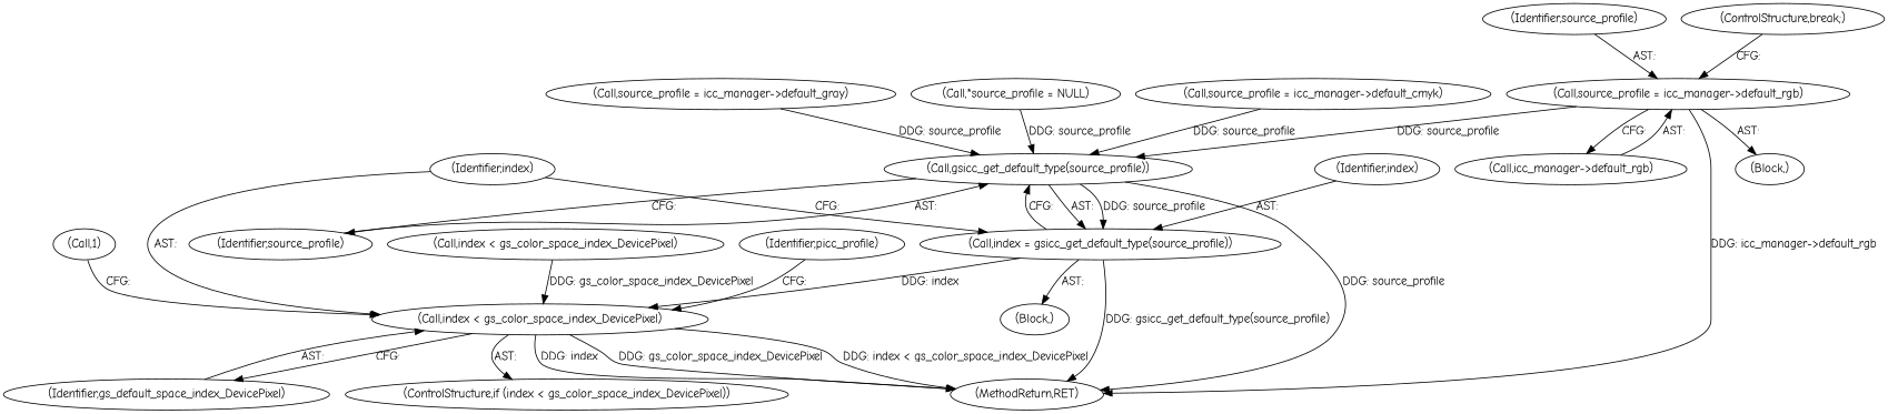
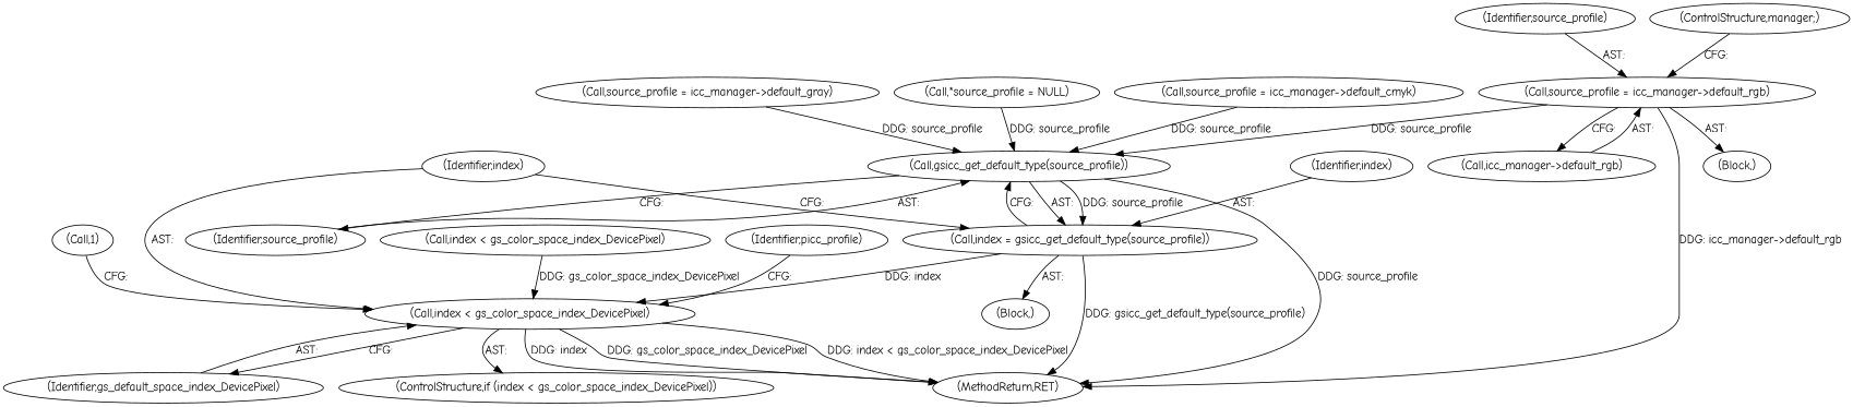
  digraph {
    fontname="Comic Neue"
    node [fontname="Comic Neue"]
    edge [fontname="Comic Neue"]
    n1 [label="(Call,source_profile = icc_manager->default_rgb)"]
    n2 [label="(Call,gsicc_get_default_type(source_profile))"]
    n3 [label="(Block,)"]
    n4 [label="(MethodReturn,RET)"]
    n5 [label="(Call,icc_manager->default_rgb)"]
    n6 [label="(Call,index = gsicc_get_default_type(source_profile))"]
    n7 [label="(Identifier,source_profile)"]
    n8 [label="(Call,index < gs_color_space_index_DevicePixel)"]
    n9 [label="(Block,)"]
    n10 [label="(ControlStructure,if (index < gs_color_space_index_DevicePixel))"]
    n11 [label="(Identifier,gs_default_space_index_DevicePixel)"]
    n12 [label="(Identifier,source_profile)"]
    n13 [label="(Call,source_profile = icc_manager->default_gray)"]
-   n14 [label="(ControlStructure,break;)"]
+   n14 [label="(ControlStructure,manager;)"]
    n15 [label="(Identifier,index)"]
    n16 [label="(Call,*source_profile = NULL)"]
    n17 [label="(Call,source_profile = icc_manager->default_cmyk)"]
    n18 [label="(Identifier,picc_profile)"]
    n19 [label="(Call,1)"]
    n20 [label="(Identifier,index)"]
    n21 [label="(Call,index < gs_color_space_index_DevicePixel)"]
    n1 -> n2 [label="DDG: source_profile"]
    n1 -> n3 [label="AST: "]
    n1 -> n4 [label="DDG: icc_manager->default_rgb"]
    n1 -> n5 [label="CFG: "]
    n2 -> n4 [label="DDG: source_profile"]
    n2 -> n6 [label="AST: "]
    n2 -> n6 [label="DDG: source_profile"]
    n2 -> n7 [label="CFG: "]
    n5 -> n1 [label="AST: "]
    n6 -> n2 [label="CFG: "]
    n6 -> n4 [label="DDG: gsicc_get_default_type(source_profile)"]
    n6 -> n8 [label="DDG: index"]
    n6 -> n9 [label="AST: "]
    n7 -> n2 [label="AST: "]
    n8 -> n4 [label="DDG: index"]
    n8 -> n4 [label="DDG: gs_color_space_index_DevicePixel"]
    n8 -> n4 [label="DDG: index < gs_color_space_index_DevicePixel"]
    n8 -> n10 [label="AST: "]
    n8 -> n11 [label="CFG: "]
    n11 -> n8 [label="AST: "]
    n12 -> n1 [label="AST: "]
    n13 -> n2 [label="DDG: source_profile"]
    n14 -> n1 [label="CFG: "]
    n15 -> n6 [label="AST: "]
    n16 -> n2 [label="DDG: source_profile"]
    n17 -> n2 [label="DDG: source_profile"]
    n18 -> n8 [label="CFG: "]
    n19 -> n8 [label="CFG: "]
    n20 -> n6 [label="CFG: "]
    n20 -> n8 [label="AST: "]
    n21 -> n8 [label="DDG: gs_color_space_index_DevicePixel"]
  }
